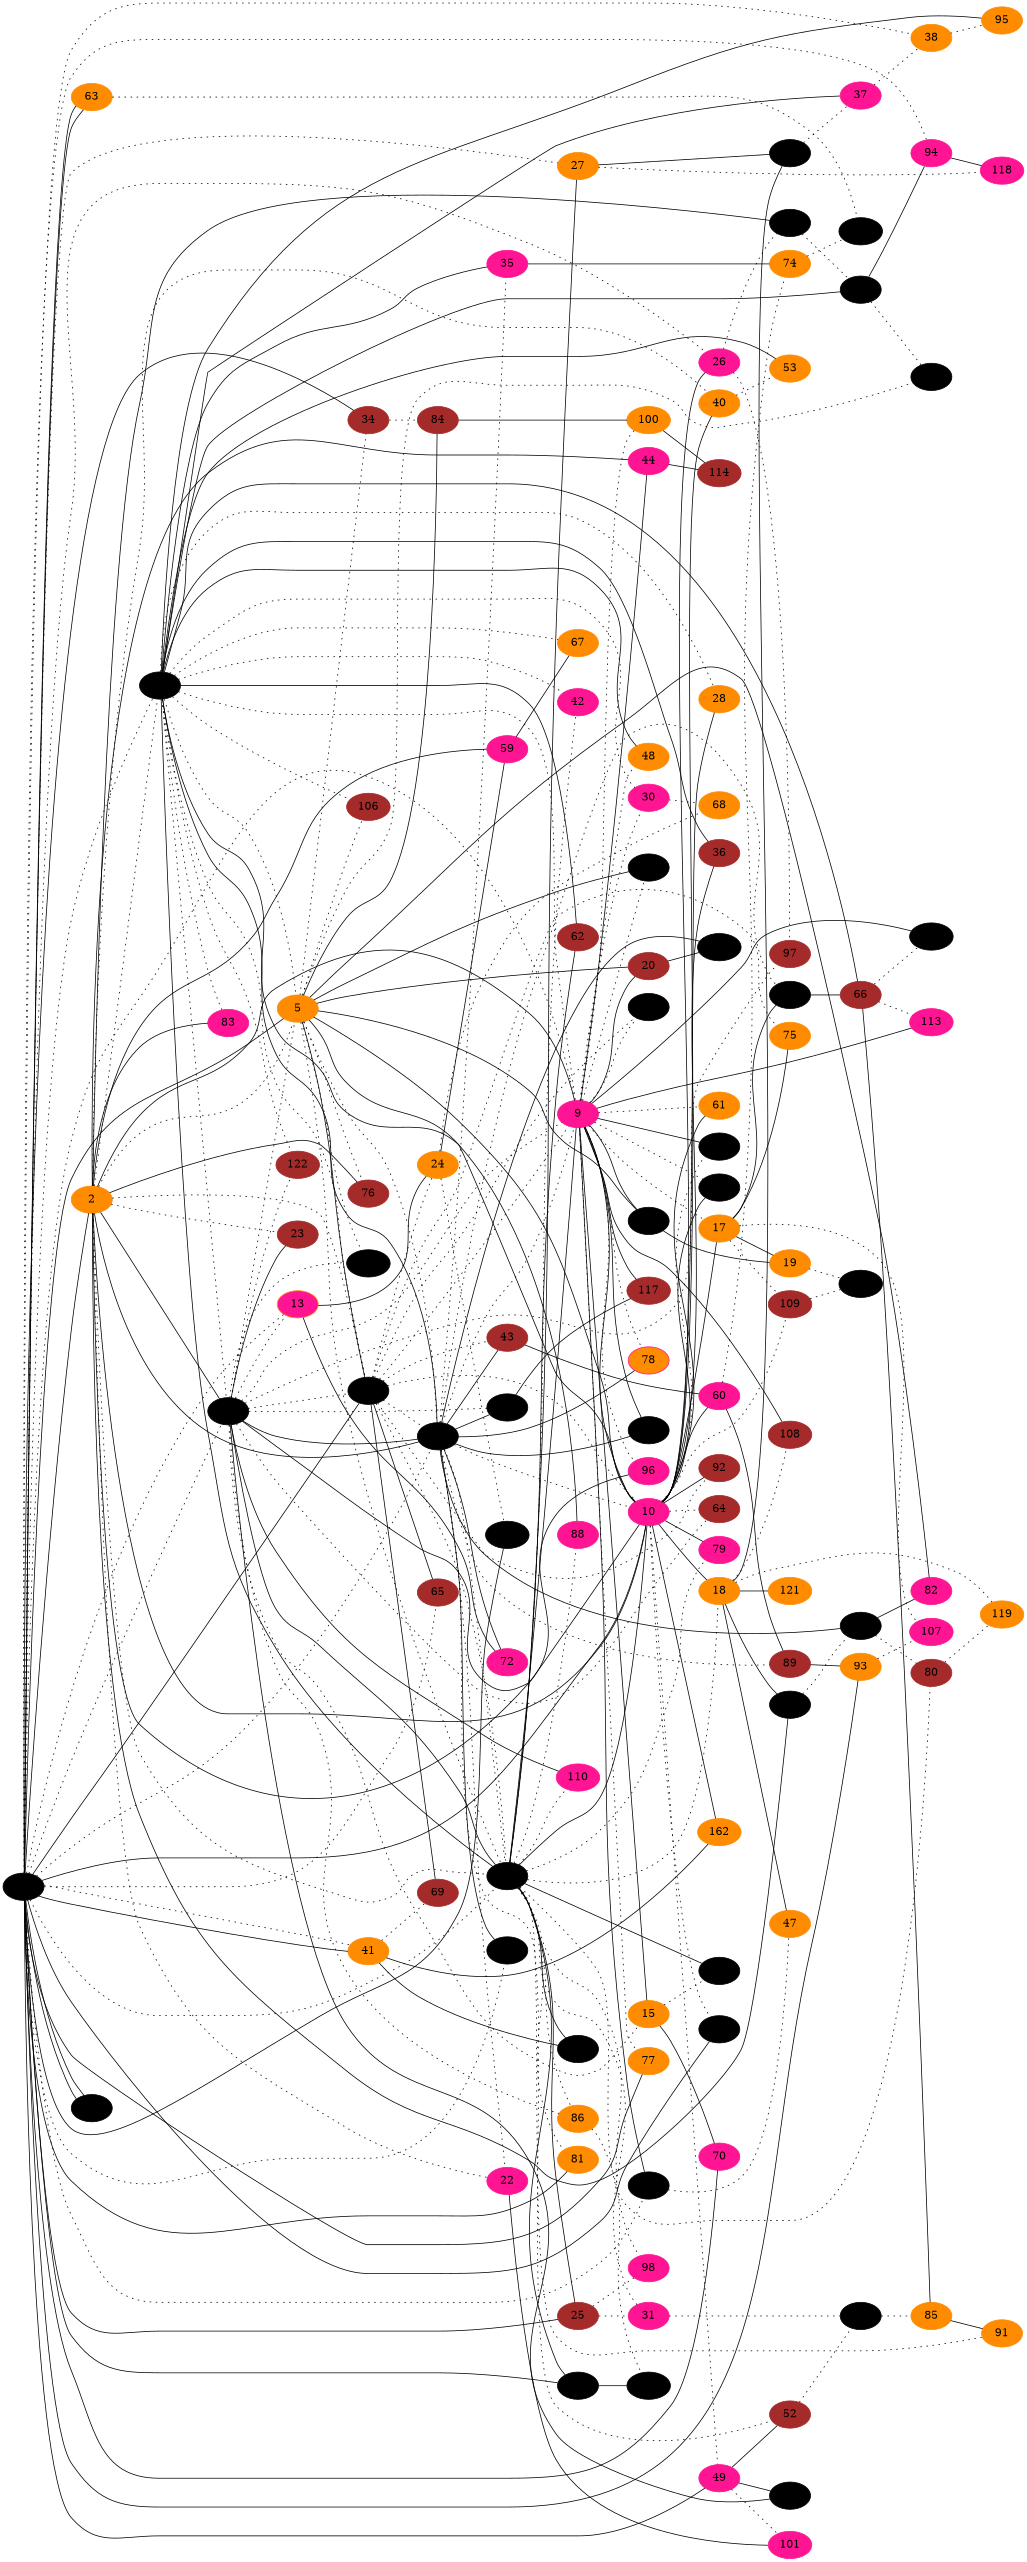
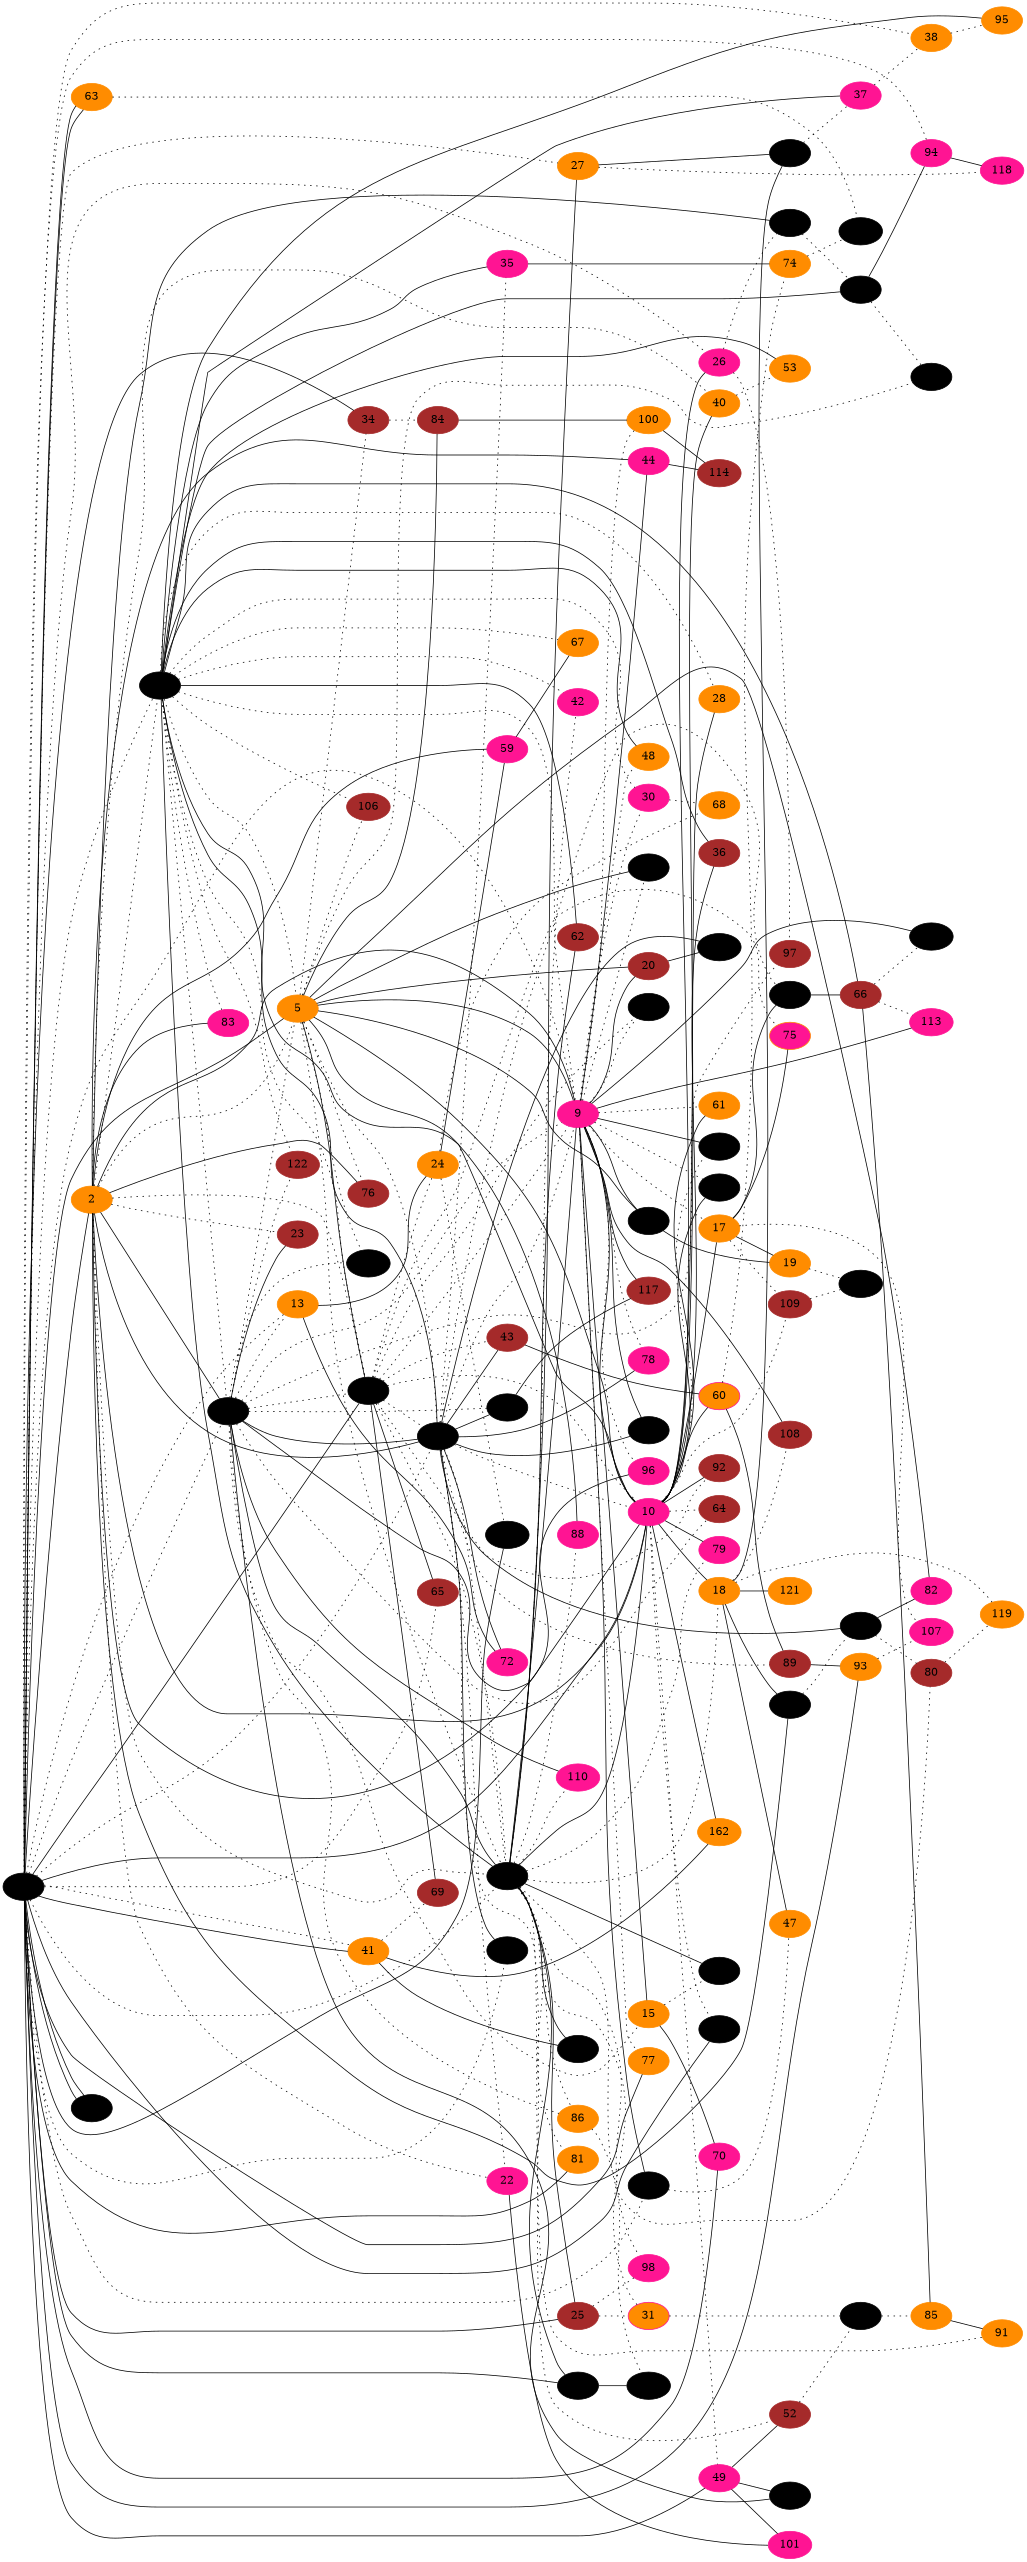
  graph {
    rankdir=LR
    node [color=black style=filled]
    edge [style=solid]
    2 [color=darkorange]
    1
    3
    4
    5 [color=darkorange]
    6
    7
    8
    9 [color=deeppink]
    10 [color=deeppink]
    11
-   13 [color=darkorange fillcolor=deeppink]
+   13 [color=darkorange]
    16
    25 [color=brown]
    26 [color=deeppink]
    27 [color=darkorange]
    32
    34 [color=brown]
    38 [color=darkorange]
    41 [color=darkorange]
    49 [color=deeppink]
    50
    63 [color=darkorange]
    65 [color=brown]
    70 [color=deeppink]
    77 [color=darkorange]
    81 [color=darkorange]
    93 [color=darkorange]
    94 [color=deeppink]
    99
    115
    22 [color=deeppink]
    23 [color=brown]
    40 [color=darkorange]
    44 [color=deeppink]
    46
    56
    59 [color=deeppink]
    76 [color=brown]
    83 [color=deeppink]
    96 [color=deeppink]
    28 [color=darkorange]
    30 [color=deeppink]
    35 [color=deeppink]
    36 [color=brown]
    37 [color=deeppink]
    42 [color=deeppink]
    48 [color=darkorange]
    53 [color=darkorange]
    62 [color=brown]
    66 [color=brown]
    67 [color=darkorange]
    73
    95 [color=darkorange]
    106 [color=brown]
    122 [color=brown]
    15 [color=darkorange]
    21
    64 [color=brown]
    86 [color=darkorange]
    90
    97 [color=brown]
    110 [color=deeppink]
    111
    14
    20 [color=brown]
    55
    82 [color=deeppink]
    84 [color=brown]
    87
    88 [color=deeppink]
    24 [color=darkorange]
    43 [color=brown]
    58
    69 [color=brown]
-   75 [color=darkorange]
+   75 [color=darkorange fillcolor=deeppink]
    92 [color=brown]
    12
    51
    52 [color=brown]
    57
    72 [color=deeppink]
-   78 [color=deeppink fillcolor=darkorange]
+   78 [color=deeppink]
    89 [color=brown]
    105
    18 [color=darkorange]
-   31 [color=deeppink]
+   31 [color=deeppink fillcolor=darkorange]
    39
    45
    79 [color=deeppink]
    80 [color=brown]
    91 [color=darkorange]
    98 [color=deeppink]
    17 [color=darkorange]
    29
    61 [color=darkorange]
    71
    100 [color=darkorange]
    108 [color=brown]
    113 [color=deeppink]
    117 [color=brown]
    120
-   60 [color=deeppink]
+   60 [color=deeppink fillcolor=darkorange]
    n104 [color=darkorange label=162]
    109 [color=brown]
    103
    33
    118 [color=deeppink]
    47 [color=darkorange]
    101 [color=deeppink]
    112
    107 [color=deeppink]
    114 [color=brown]
    68 [color=darkorange]
    74 [color=darkorange]
    85 [color=darkorange]
    19 [color=darkorange]
    54
    119 [color=darkorange]
    121 [color=darkorange]
    116
    2 -- 3 [style=dotted]
    2 -- 4
    2 -- 5 [style=dotted]
    2 -- 6 [style=dotted]
    2 -- 7
    2 -- 8 [style=dotted]
    2 -- 9
    2 -- 10
    2 -- 22 [style=dotted]
    2 -- 23 [style=dotted]
    2 -- 40 [style=dotted]
    2 -- 44
    2 -- 46
    2 -- 56
    2 -- 59
    2 -- 76
    2 -- 83
    2 -- 96
    1 -- 2
    1 -- 3 [style=dotted]
    1 -- 4 [style=dotted]
    1 -- 5
    1 -- 6
    1 -- 7 [style=dotted]
    1 -- 8 [style=dotted]
    1 -- 9 [style=dotted]
    1 -- 10
    1 -- 11
    1 -- 13 [style=dotted]
    1 -- 16
    1 -- 25
    1 -- 26 [style=dotted]
    1 -- 27 [style=dotted]
    1 -- 32 [style=dotted]
    1 -- 34
    1 -- 38 [style=dotted]
    1 -- 41
    1 -- 41 [style=dotted]
    1 -- 49
    1 -- 50
    1 -- 50
    1 -- 63
    1 -- 63
    1 -- 65 [style=dotted]
    1 -- 70
    1 -- 77
    1 -- 81
    1 -- 93
    1 -- 94 [style=dotted]
    1 -- 99 [style=dotted]
    1 -- 115
    3 -- 4 [style=dotted]
    3 -- 5 [style=dotted]
    3 -- 6 [style=dotted]
    3 -- 7
    3 -- 8
    3 -- 9 [style=dotted]
    3 -- 10
    3 -- 83 [style=dotted]
    3 -- 28 [style=dotted]
    3 -- 30 [style=dotted]
    3 -- 35
    3 -- 36
    3 -- 37
    3 -- 42 [style=dotted]
    3 -- 48
    3 -- 53
    3 -- 62
    3 -- 66
    3 -- 67 [style=dotted]
    3 -- 73
    3 -- 95
    3 -- 106 [style=dotted]
    3 -- 122 [style=dotted]
    4 -- 5 [style=dotted]
    4 -- 6 [style=dotted]
    4 -- 7
    4 -- 8
    4 -- 9 [style=dotted]
    4 -- 10
    4 -- 13 [style=dotted]
    4 -- 23
    4 -- 122 [style=dotted]
    4 -- 15 [style=dotted]
    4 -- 21 [style=dotted]
    4 -- 64 [style=dotted]
    4 -- 86 [style=dotted]
    4 -- 90
    4 -- 97 [style=dotted]
    4 -- 110
    4 -- 111 [style=dotted]
    5 -- 6
    5 -- 7 [style=dotted]
    5 -- 8 [style=dotted]
+   5 -- 9
    5 -- 10
    5 -- 34 [style=dotted]
    5 -- 76 [style=dotted]
    5 -- 106 [style=dotted]
    5 -- 111 [style=dotted]
    5 -- 14
    5 -- 20
    5 -- 55
    5 -- 82
    5 -- 84
    5 -- 87 [style=dotted]
    5 -- 88
    6 -- 7 [style=dotted]
    6 -- 8 [style=dotted]
    6 -- 9 [style=dotted]
    6 -- 10 [style=dotted]
    6 -- 65
    6 -- 24 [style=dotted]
    6 -- 43 [style=dotted]
    6 -- 58 [style=dotted]
    6 -- 69
    6 -- 75 [style=dotted]
    6 -- 92 [style=dotted]
    7 -- 8 [style=dotted]
    7 -- 9 [style=dotted]
    7 -- 10 [style=dotted]
    7 -- 99
    7 -- 22 [style=dotted]
    7 -- 35 [style=dotted]
    7 -- 21
    7 -- 43
    7 -- 12
    7 -- 51 [style=dotted]
    7 -- 52 [style=dotted]
    7 -- 57
    7 -- 72
    7 -- 78
    7 -- 89 [style=dotted]
    7 -- 105
    8 -- 9
    8 -- 10
    8 -- 16
    8 -- 25
    8 -- 27
    8 -- 81 [style=dotted]
    8 -- 42 [style=dotted]
    8 -- 62
    8 -- 86 [style=dotted]
    8 -- 110 [style=dotted]
    8 -- 88 [style=dotted]
    8 -- 18 [style=dotted]
    8 -- 31 [style=dotted]
    8 -- 39
    8 -- 45
    8 -- 79 [style=dotted]
    8 -- 80 [style=dotted]
    8 -- 91 [style=dotted]
    8 -- 98 [style=dotted]
    9 -- 10
    9 -- 32
    9 -- 77 [style=dotted]
    9 -- 44
    9 -- 96 [style=dotted]
    9 -- 30 [style=dotted]
    9 -- 48 [style=dotted]
    9 -- 15
    9 -- 14
    9 -- 20
    9 -- 55 [style=dotted]
    9 -- 58 [style=dotted]
    9 -- 12
    9 -- 78 [style=dotted]
    9 -- 17 [style=dotted]
    9 -- 29 [style=dotted]
    9 -- 61 [style=dotted]
    9 -- 71
    9 -- 100 [style=dotted]
    9 -- 108
    9 -- 113
    9 -- 117
    9 -- 120
    10 -- 11 [style=dotted]
    10 -- 26
    10 -- 49 [style=dotted]
    10 -- 40
    10 -- 28
    10 -- 36
    10 -- 64 [style=dotted]
    10 -- 92
    10 -- 18
    10 -- 79
    10 -- 17
    10 -- 29
    10 -- 61
    10 -- 71 [style=dotted]
    10 -- 60
    10 -- n104
    10 -- 109 [style=dotted]
    13 -- 24
    13 -- 72
    16 -- 103
    25 -- 31 [style=dotted]
    25 -- 98 [style=dotted]
    26 -- 56 [style=dotted]
    26 -- 97 [style=dotted]
    27 -- 33
    27 -- 118 [style=dotted]
    32 -- 47 [style=dotted]
    34 -- 84 [style=dotted]
    38 -- 95 [style=dotted]
    41 -- 69 [style=dotted]
    41 -- 45
    41 -- n104
    49 -- 90
    49 -- 52
-   49 -- 101 [style=dotted]
+   49 -- 101
    63 -- 112 [style=dotted]
    93 -- 107 [style=dotted]
    94 -- 118
    22 -- 101
    40 -- 53 [style=dotted]
    44 -- 114
    46 -- 57 [style=dotted]
    56 -- 73 [style=dotted]
    59 -- 67
    30 -- 68 [style=dotted]
    35 -- 74
    37 -- 38 [style=dotted]
    66 -- 113 [style=dotted]
    66 -- 120 [style=dotted]
    66 -- 85
    73 -- 94
    73 -- 87 [style=dotted]
    15 -- 70
    15 -- 39 [style=dotted]
    21 -- 117
    86 -- 103 [style=dotted]
    14 -- 19
    20 -- 105
    84 -- 100
    24 -- 115 [style=dotted]
    24 -- 59
    24 -- 68 [style=dotted]
    43 -- 60
    51 -- 66
    52 -- 54 [style=dotted]
    57 -- 82
    57 -- 80 [style=dotted]
    89 -- 93
    18 -- 46
    18 -- 108 [style=dotted]
    18 -- 33
    18 -- 47
    18 -- 119 [style=dotted]
    18 -- 121
    31 -- 54 [style=dotted]
    80 -- 119 [style=dotted]
    17 -- 75
    17 -- 51
    17 -- 109 [style=dotted]
    17 -- 107 [style=dotted]
    17 -- 19
    100 -- 114
    60 -- 89
    60 -- 74 [style=dotted]
    109 -- 116 [style=dotted]
    33 -- 37 [style=dotted]
    74 -- 112 [style=dotted]
    85 -- 91
    19 -- 116 [style=dotted]
    54 -- 85 [style=dotted]
  }
